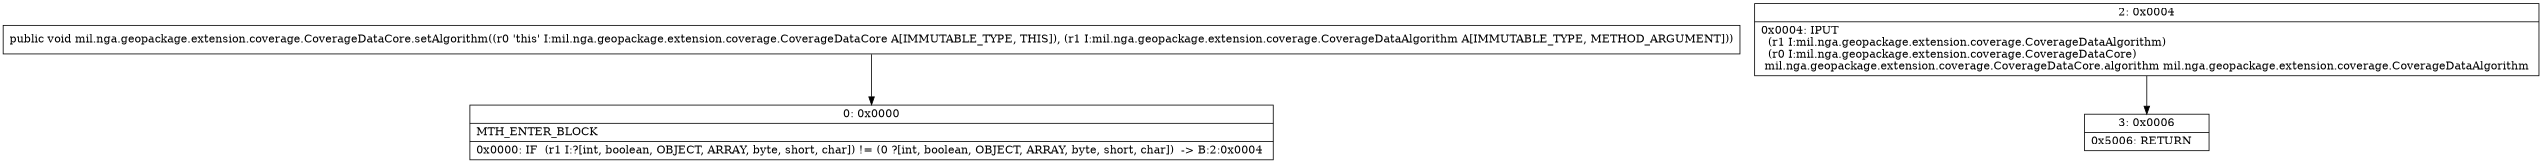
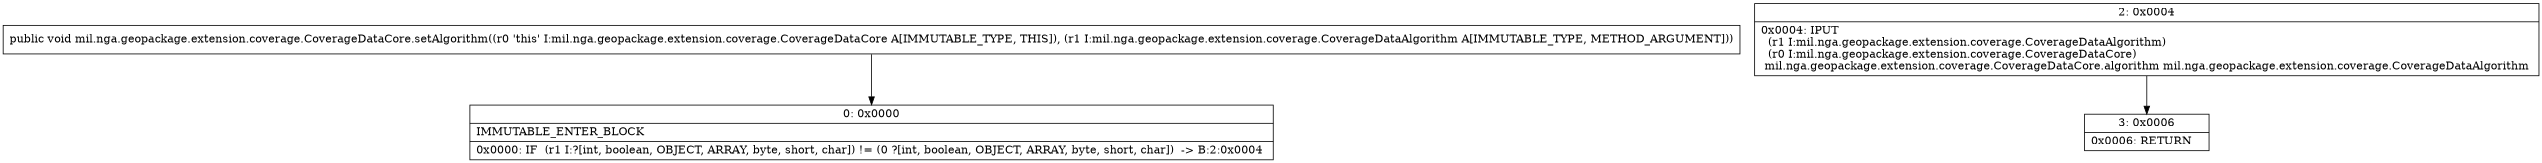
  digraph {
    node [shape=record]
-   n1 [label="{0\:\ 0x0000|MTH_ENTER_BLOCK\l|0x0000: IF  (r1 I:?[int, boolean, OBJECT, ARRAY, byte, short, char]) != (0 ?[int, boolean, OBJECT, ARRAY, byte, short, char])  \-\> B:2:0x0004 \l}"]
+   n1 [label="{0\:\ 0x0000|IMMUTABLE_ENTER_BLOCK\l|0x0000: IF  (r1 I:?[int, boolean, OBJECT, ARRAY, byte, short, char]) != (0 ?[int, boolean, OBJECT, ARRAY, byte, short, char])  \-\> B:2:0x0004 \l}"]
    n2 [label="{2\:\ 0x0004|0x0004: IPUT  \l  (r1 I:mil.nga.geopackage.extension.coverage.CoverageDataAlgorithm)\l  (r0 I:mil.nga.geopackage.extension.coverage.CoverageDataCore)\l mil.nga.geopackage.extension.coverage.CoverageDataCore.algorithm mil.nga.geopackage.extension.coverage.CoverageDataAlgorithm \l}"]
-   n3 [label="{3\:\ 0x0006|0x5006: RETURN   \l}"]
+   n3 [label="{3\:\ 0x0006|0x0006: RETURN   \l}"]
    n4 [label="{public void mil.nga.geopackage.extension.coverage.CoverageDataCore.setAlgorithm((r0 'this' I:mil.nga.geopackage.extension.coverage.CoverageDataCore A[IMMUTABLE_TYPE, THIS]), (r1 I:mil.nga.geopackage.extension.coverage.CoverageDataAlgorithm A[IMMUTABLE_TYPE, METHOD_ARGUMENT])) }"]
    n2 -> n3
    n4 -> n1
  }
